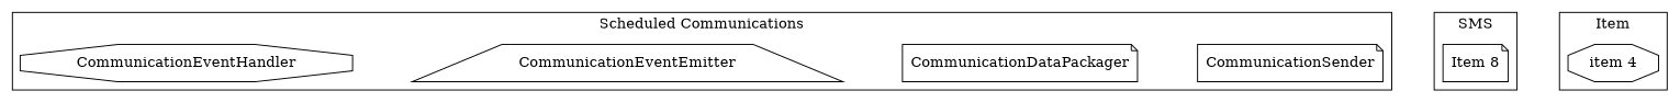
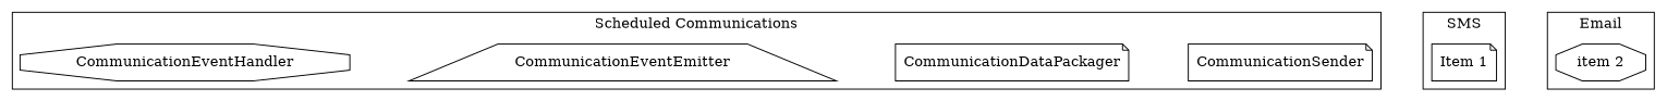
  digraph {
    nodesep=0.8
    ranksep=0.8
    node [color=black shape=note]
    CommunicationSender
    CommunicationDataPackager
    CommunicationEventEmitter [shape=trapezium]
    CommunicationEventHandler [shape=octagon]
-   "Item 1" [label="Item 8"]
-   "item 2" [shape=octagon label="item 4"]
+   "Item 1"
+   "item 2" [shape=octagon]
    subgraph cluster_1 {
      label="Scheduled Communications"
      CommunicationSender
      CommunicationDataPackager
      CommunicationEventEmitter
      CommunicationEventHandler
    }
    subgraph cluster_2 {
      color=black
      label=SMS
      "Item 1"
    }
    subgraph cluster_3 {
-     label=Item
+     label=Email
      "item 2"
    }
  }
